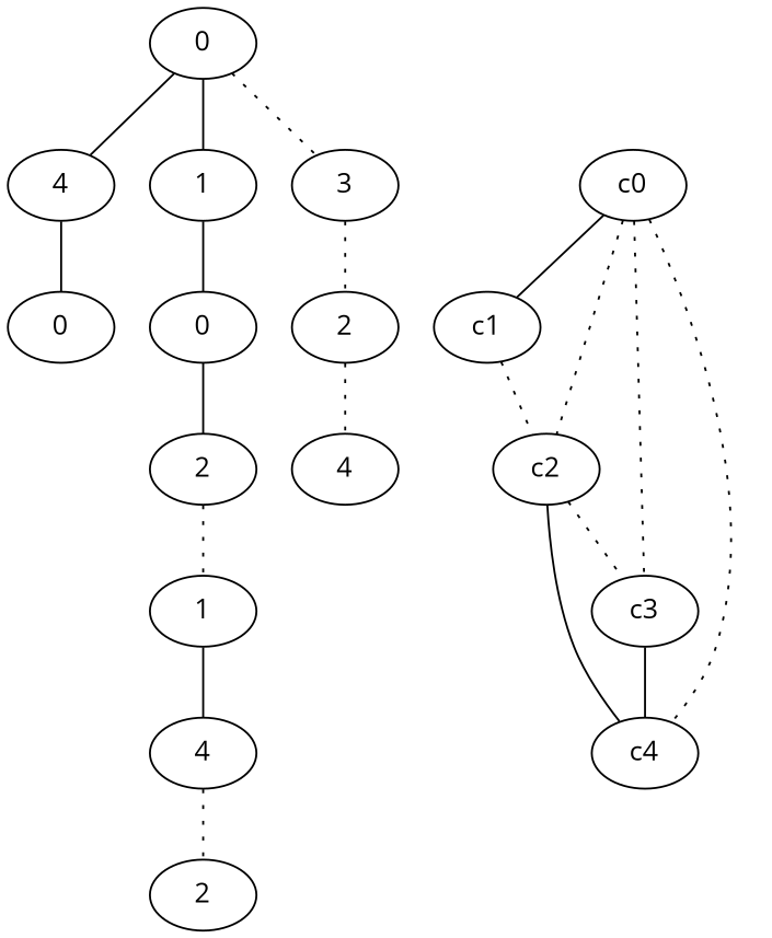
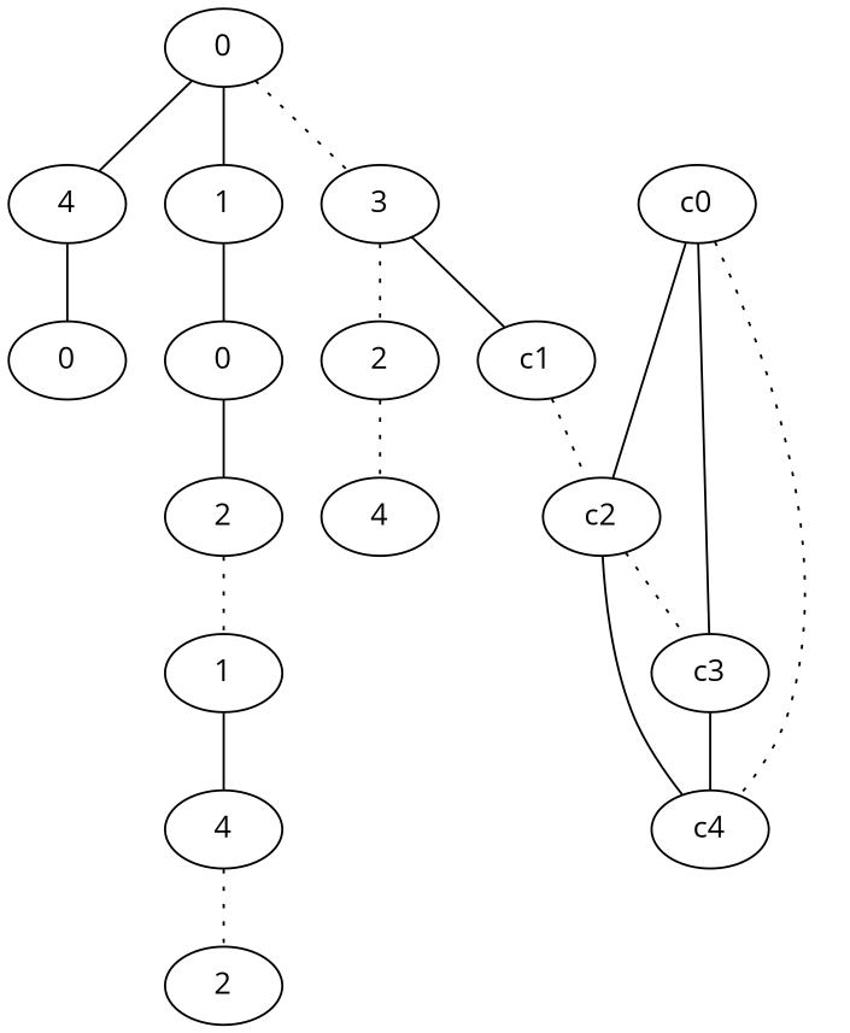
  graph {
    fontname="Open Sans"
    node [fontname="Open Sans"]
    edge [fontname="Open Sans"]
    n1 [label=0]
    n2 [label=1]
    n3 [label=3]
    n4 [label=4]
    n5 [label=0]
    n6 [label=2]
    n7 [label=0]
    n8 [label=2]
    n9 [label=1]
    n10 [label=4]
    n11 [label=2]
    n12 [label=4]
    c0
    c1
    c2
    c3
    c4
    n1 -- n2
    n1 -- n3 [style=dotted]
    n1 -- n4
    n2 -- n5
    n3 -- n6 [style=dotted]
    n4 -- n7
    n5 -- n8
    n6 -- n12 [style=dotted]
    n8 -- n9 [style=dotted]
    n9 -- n10
    n10 -- n11 [style=dotted]
-   c0 -- c1
-   c0 -- c2 [style=dotted]
-   c0 -- c3 [style=dotted]
+   n3 -- c1
+   c0 -- c2
+   c0 -- c3 [style=solid]
    c0 -- c4 [style=dotted]
    c1 -- c2 [style=dotted]
    c2 -- c3 [style=dotted]
    c2 -- c4 [style=solid]
    c3 -- c4
  }
